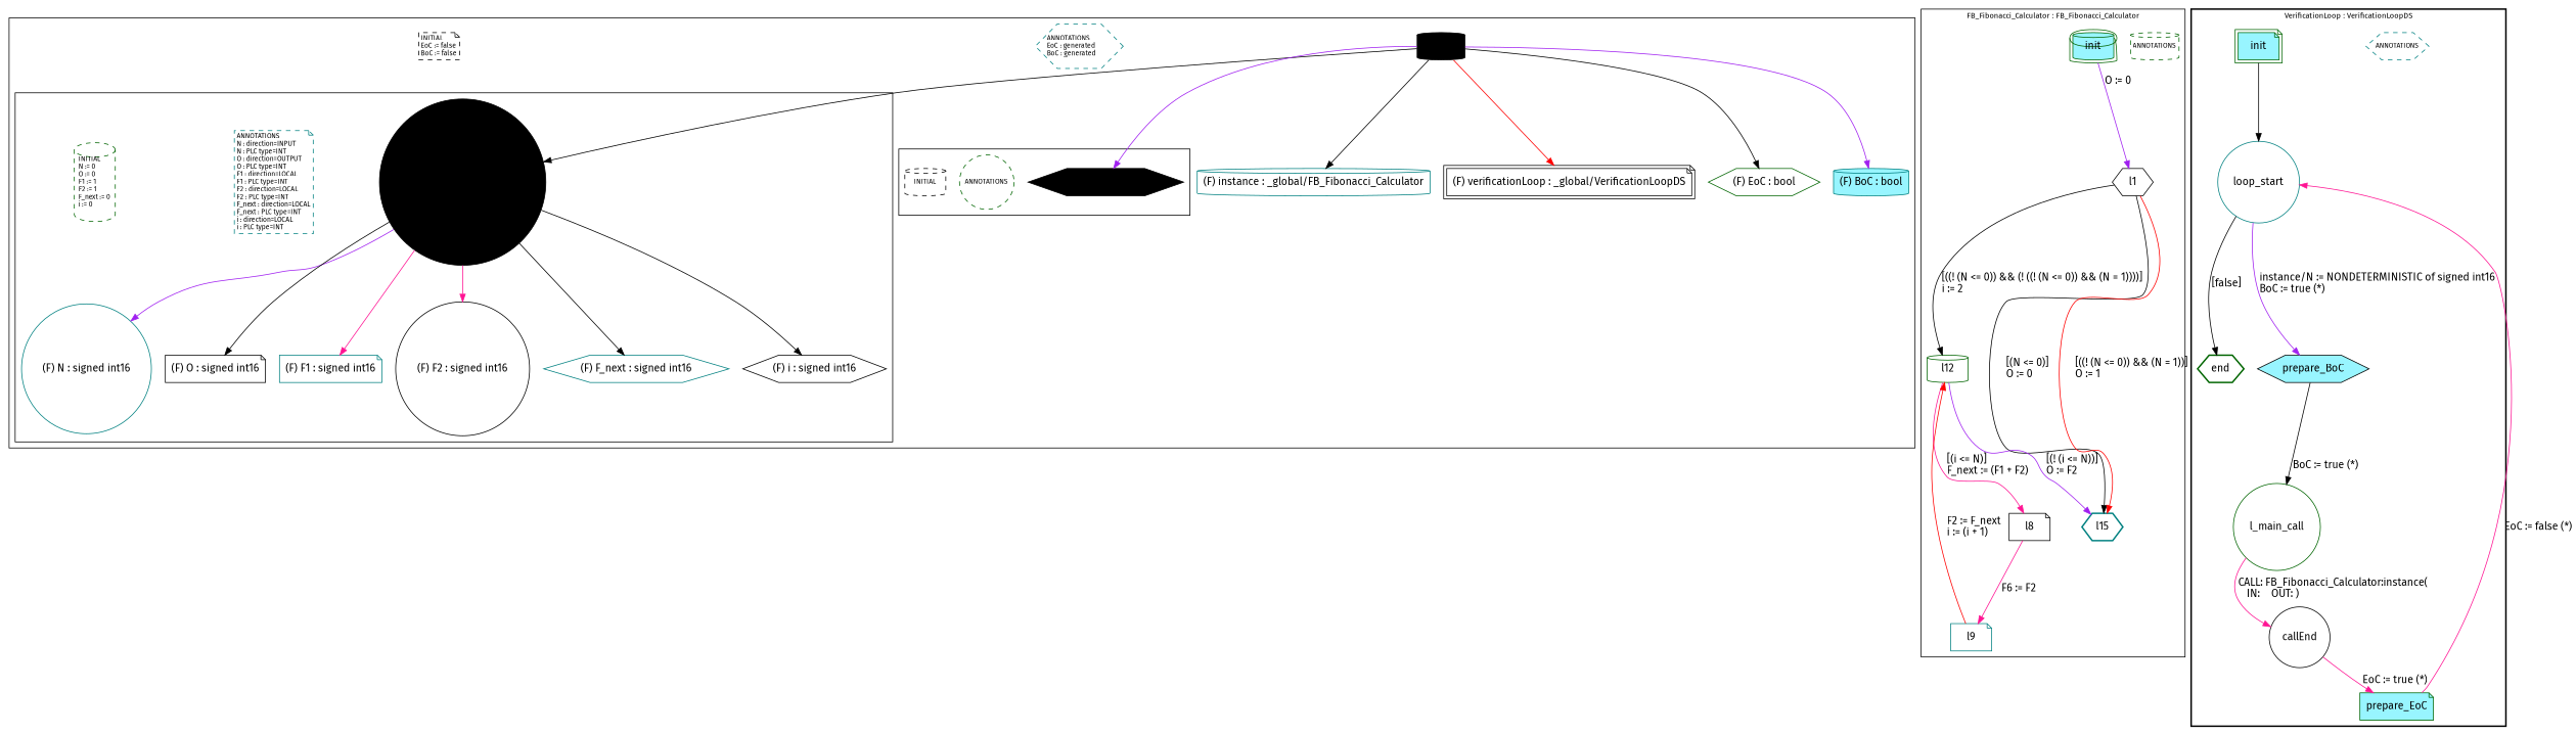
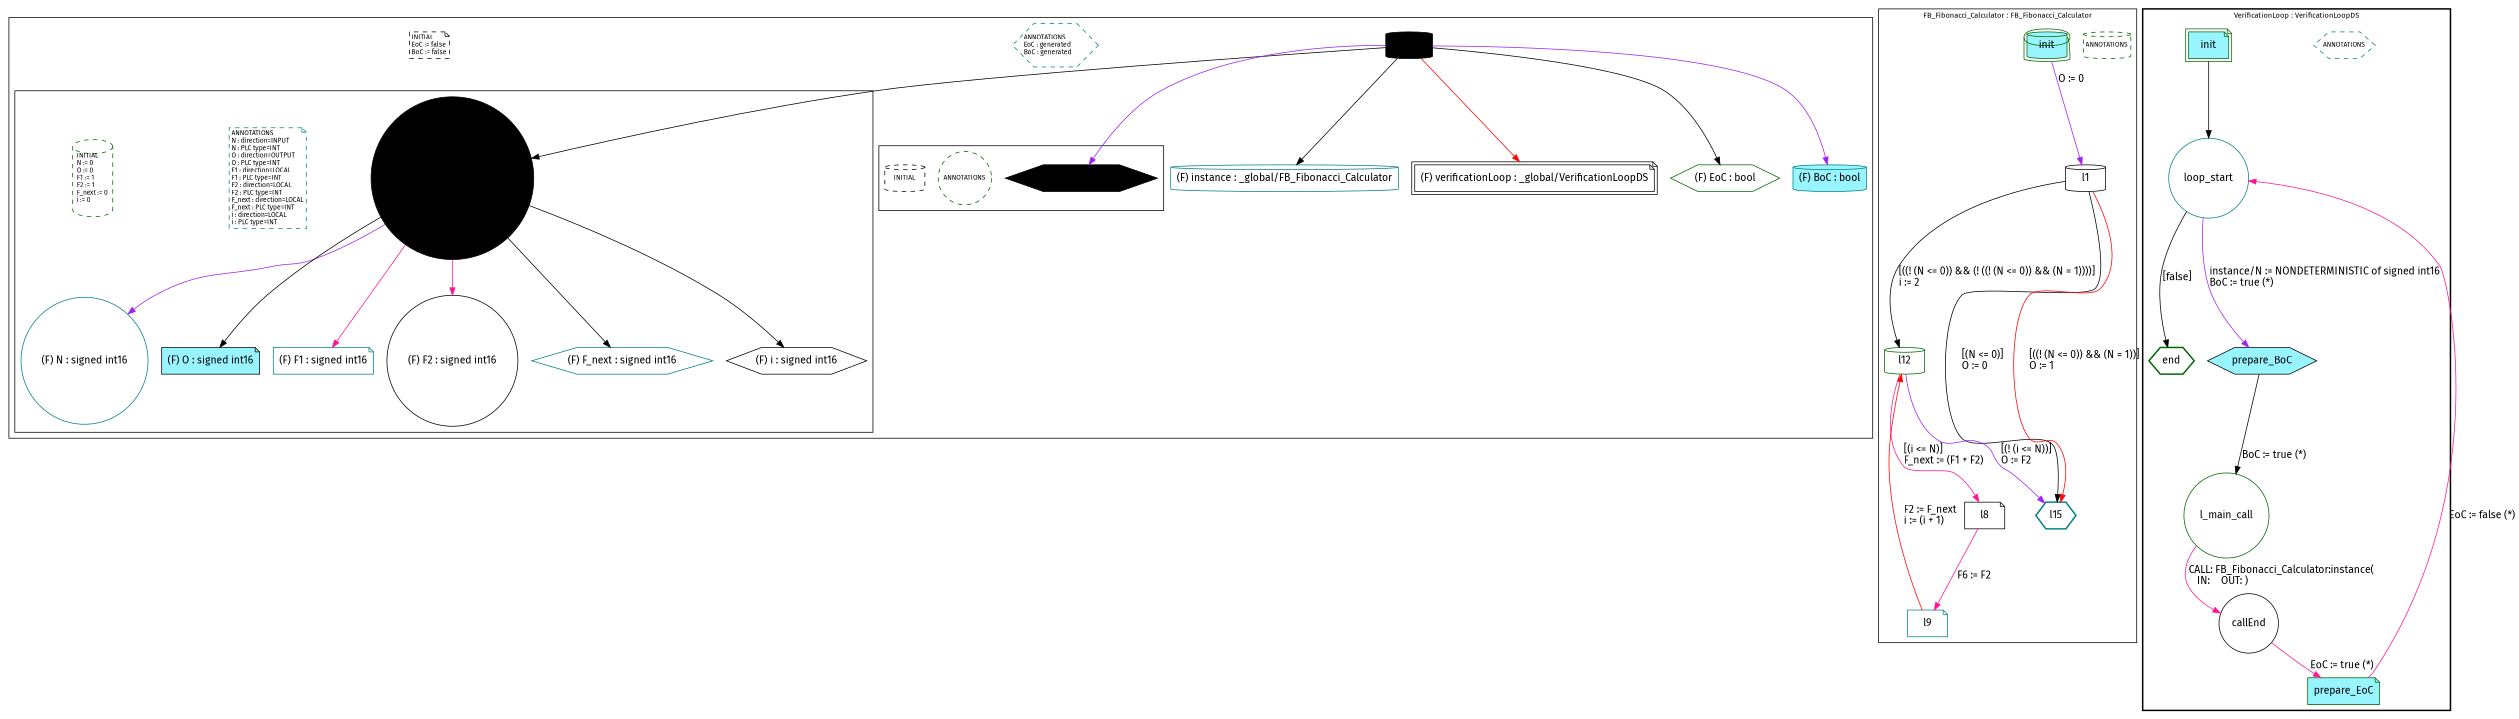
  digraph {
    fontname="Fira Sans"
    node [color=black fontname="Fira Sans" shape=note style=filled fillcolor=white]
    edge [color=black fontname="Fira Sans"]
    n1 [label=FB_Fibonacci_Calculator shape=circle fillcolor=""]
    n2 [color=teal label="(F) N : signed int16" shape=circle]
-   n3 [label="(F) O : signed int16"]
+   n3 [fillcolor=cadetblue1 label="(F) O : signed int16"]
    n4 [color=teal label="(F) F1 : signed int16"]
    n5 [label="(F) F2 : signed int16" shape=circle]
    n6 [color=teal label="(F) F_next : signed int16" shape=hexagon]
    n7 [label="(F) i : signed int16" shape=hexagon]
    n8 [color=teal fontsize=9 label="ANNOTATIONS\lN : direction=INPUT\lN : PLC type=INT\lO : direction=OUTPUT\lO : PLC type=INT\lF1 : direction=LOCAL\lF1 : PLC type=INT\lF2 : direction=LOCAL\lF2 : PLC type=INT\lF_next : direction=LOCAL\lF_next : PLC type=INT\li : direction=LOCAL\li : PLC type=INT\l" margin="0.04,0.04" style=dashed]
    n9 [color=darkgreen fillcolor=lightyellow fontsize=9 label="INITIAL\lN := 0\lO := 0\lF1 := 1\lF2 := 1\lF_next := 0\li := 0\l" margin="0.04,0.04" shape=cylinder style=dashed]
    n10 [label=VerificationLoopDS shape=hexagon fillcolor=""]
    n11 [color=darkgreen fontsize=9 label=ANNOTATIONS margin="0.04,0.04" shape=circle style=dashed]
    n12 [fillcolor=lightyellow fontsize=9 label=INITIAL margin="0.04,0.04" shape=cylinder style=dashed]
    n13 [label=_global shape=cylinder fillcolor=""]
    n14 [color=teal label="(F) instance : _global/FB_Fibonacci_Calculator" shape=cylinder]
    n15 [label="(F) verificationLoop : _global/VerificationLoopDS" peripheries=2]
    n16 [color=darkgreen label="(F) EoC : bool" shape=hexagon]
    n17 [color=teal fillcolor=cadetblue1 label="(F) BoC : bool" shape=cylinder]
    n18 [color=teal fontsize=9 label="ANNOTATIONS\lEoC : generated\lBoC : generated\l" margin="0.04,0.04" shape=hexagon style=dashed]
    n19 [fillcolor=lightyellow fontsize=9 label="INITIAL\lEoC := false\lBoC := false\l" margin="0.04,0.04" style=dashed]
    n20 [color=darkgreen fontsize=9 label=ANNOTATIONS margin="0.04,0.04" shape=cylinder style=dashed]
    n21 [color=darkgreen fillcolor=cadetblue1 label=init peripheries=2 shape=cylinder]
-   n22 [label=l1 shape=hexagon]
+   n22 [label=l1 shape=cylinder]
    n23 [color=darkgreen label=l12 shape=cylinder]
    n24 [color=teal label=l15 shape=hexagon style=bold]
    n25 [label=l8]
    n26 [color=teal label=l9]
    n27 [color=teal fontsize=9 label=ANNOTATIONS margin="0.04,0.04" shape=hexagon style=dashed]
    n28 [color=darkgreen fillcolor=cadetblue1 label=init peripheries=2]
    n29 [color=teal label=loop_start shape=circle]
    n30 [color=darkgreen fillcolor=cadetblue1 label=end shape=hexagon style=bold]
    n31 [fillcolor=cadetblue1 label=prepare_BoC shape=hexagon]
    n32 [color=darkgreen label=l_main_call shape=circle]
    n33 [label=callEnd shape=circle]
    n34 [color=darkgreen fillcolor=cadetblue1 label=prepare_EoC]
    subgraph cluster_1 {
      n13
      n14
      n15
      n16
      n17
      n18
      n19
      subgraph cluster_2 {
        n1
        n2
        n3
        n4
        n5
        n6
        n7
        n8
        n9
      }
      subgraph cluster_3 {
        n10
        n11
        n12
      }
    }
    subgraph cluster_4 {
      color=black
      fontsize=10
      label="FB_Fibonacci_Calculator : FB_Fibonacci_Calculator"
      ranksep=0.4
      n20
      n21
      n22
      n23
      n24
      n25
      n26
    }
    subgraph cluster_5 {
      color=black
      fontsize=10
      label="VerificationLoop : VerificationLoopDS"
      ranksep=0.4
      style=bold
      n27
      n28
      n29
      n30
      n31
      n32
      n33
      n34
    }
    n1 -> n2 [color=purple]
    n1 -> n3
    n1 -> n4 [color=deeppink]
    n1 -> n5 [color=deeppink]
    n1 -> n6
    n1 -> n7
    n13 -> n1
    n13 -> n10 [color=purple]
    n13 -> n14
    n13 -> n15 [color=red]
    n13 -> n16
    n13 -> n17 [color=purple]
    n21 -> n22 [color=purple label="O := 0"]
    n22 -> n23 [label="[((! (N <= 0)) && (! ((! (N <= 0)) && (N = 1))))]\li := 2\l"]
    n22 -> n24 [label="[(N <= 0)]\lO := 0\l"]
    n22 -> n24 [color=red label="[((! (N <= 0)) && (N = 1))]\lO := 1\l"]
    n23 -> n24 [color=purple label="[(! (i <= N))]\lO := F2\l"]
    n23 -> n25 [color=deeppink label="[(i <= N)]\lF_next := (F1 + F2)\l"]
    n25 -> n26 [color=deeppink label="F6 := F2"]
    n26 -> n23 [color=red label="F2 := F_next\li := (i + 1)\l"]
    n28 -> n29
    n29 -> n30 [label="[false]"]
    n29 -> n31 [color=purple label="instance/N := NONDETERMINISTIC of signed int16\lBoC := true (*)\l"]
    n31 -> n32 [label="BoC := true (*)"]
    n32 -> n33 [color=deeppink label="CALL: FB_Fibonacci_Calculator:instance(\l   IN:    OUT: )\l"]
    n33 -> n34 [color=deeppink label="EoC := true (*)"]
    n34 -> n29 [color=deeppink label="EoC := false (*)"]
  }
